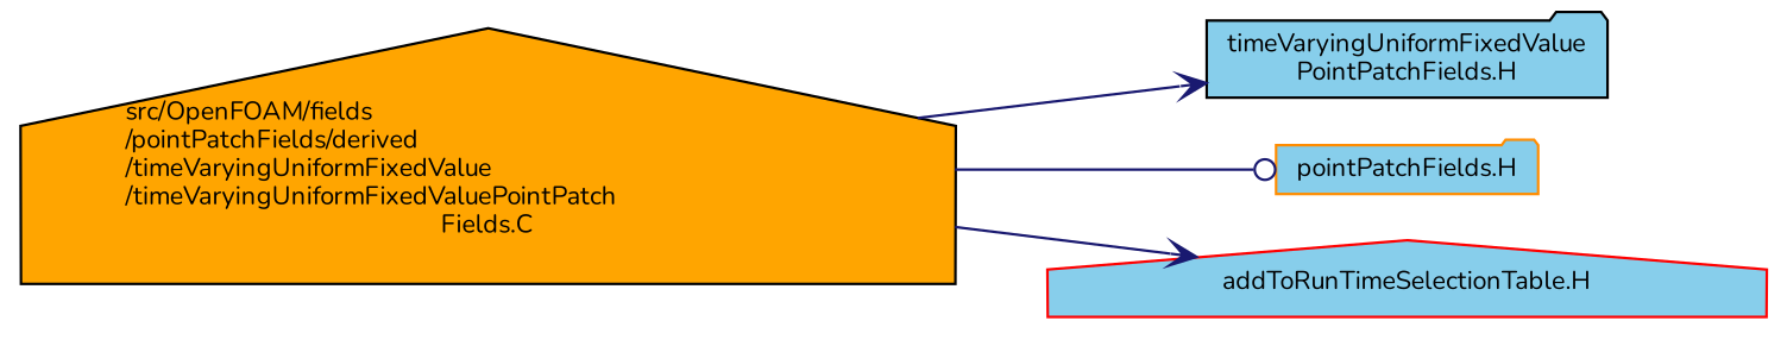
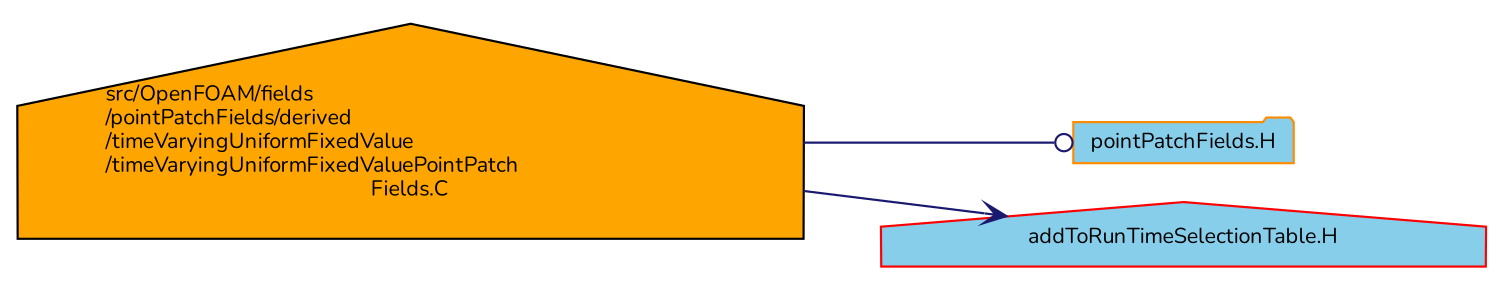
  digraph {
    rankdir=LR
    fontname=Nunito
    node [color=black fillcolor=skyblue fontname=Nunito fontsize=10 shape=house style=filled]
    edge [color=midnightblue fontname=Nunito fontsize=10 labelfontname=FreeSans labelfontsize=10 style=solid arrowhead=vee]
    n1 [fillcolor=orange fontcolor=black height=0.2 label="src/OpenFOAM/fields\l/pointPatchFields/derived\l/timeVaryingUniformFixedValue\l/timeVaryingUniformFixedValuePointPatch\lFields.C" width=0.4]
-   n2 [height=0.2 label="timeVaryingUniformFixedValue\lPointPatchFields.H" shape=folder width=0.4]
    n3 [color=darkorange height=0.2 label="pointPatchFields.H" shape=folder width=0.4]
    n4 [color=red height=0.2 label="addToRunTimeSelectionTable.H" width=0.4]
-   n1 -> n2
    n1 -> n3 [arrowhead=odot]
    n1 -> n4
  }
